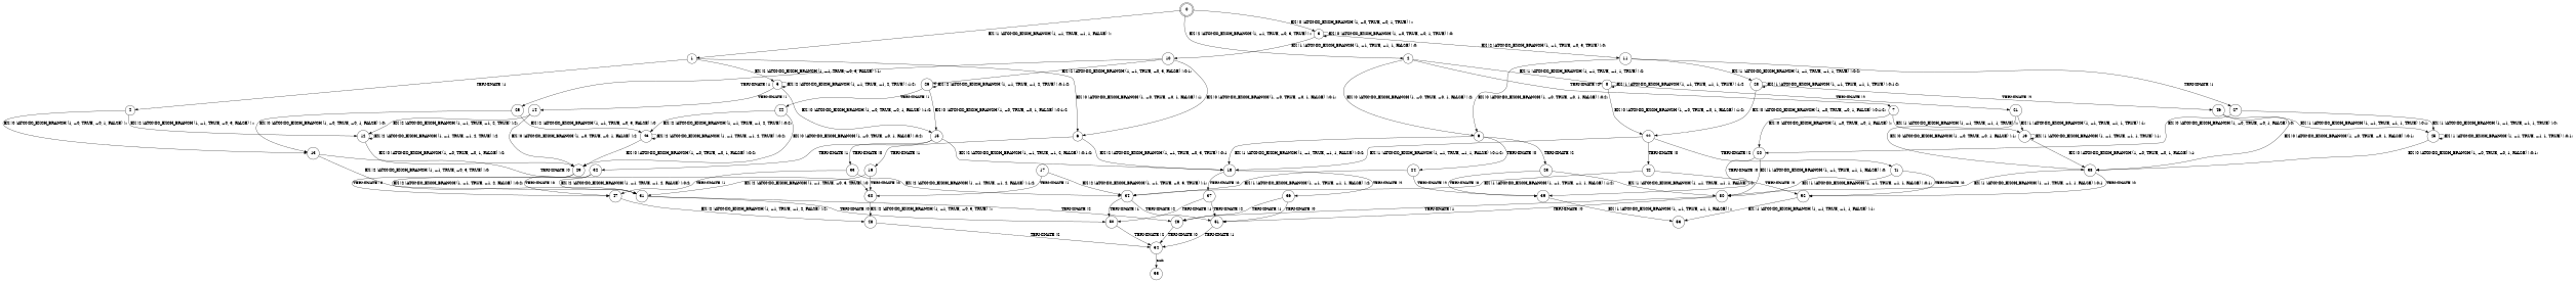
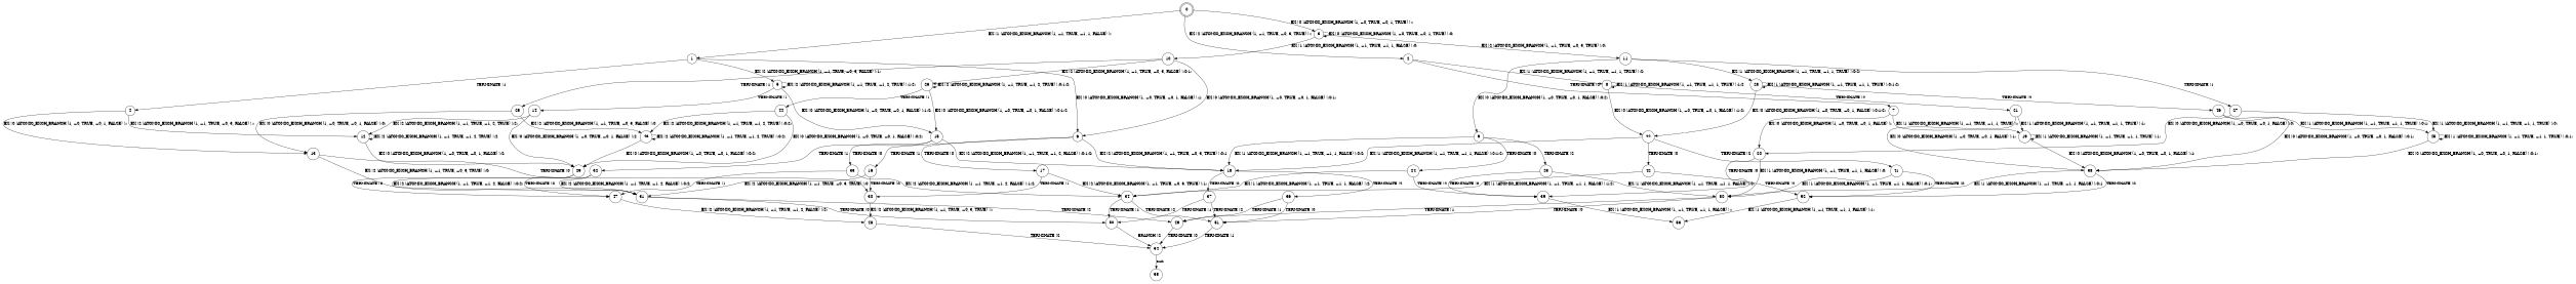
  digraph {
    node [shape=circle]
    0 [peripheries=2]
    1
    2
    3
    4
    5
    6
    7
    8
    9
    10
    11
    12
    13
    14
    15
    16
    17
    18
    19
    20
    21
    22
    23
    24
    25
    26
    27
    28
    29
    30
    31
    32
    33
    34
    36
    37
    38
    39
    n40 [label=80]
    41
    42
    43
    44
    45
    46
    47
    48
    49
    50
    51
    52
    53
    54
    55
    0 -> 1 [label="EX !1 !ATOMIC_EXCH_BRANCH (1, +1, TRUE, +1, 1, FALSE) !::"]
    0 -> 2 [label="EX !2 !ATOMIC_EXCH_BRANCH (1, +1, TRUE, +0, 3, TRUE) !::"]
    0 -> 3 [label="EX !0 !ATOMIC_EXCH_BRANCH (1, +0, TRUE, +0, 1, TRUE) !::"]
    1 -> 4 [label="TERMINATE !1"]
    1 -> 5 [label="EX !2 !ATOMIC_EXCH_BRANCH (1, +1, TRUE, +0, 3, FALSE) !:1:"]
    1 -> 6 [label="EX !0 !ATOMIC_EXCH_BRANCH (1, +0, TRUE, +0, 1, FALSE) !:1:"]
    2 -> 7 [label="TERMINATE !2"]
    2 -> 8 [label="EX !1 !ATOMIC_EXCH_BRANCH (1, +1, TRUE, +1, 1, TRUE) !:2:"]
-   2 -> 9 [label="EX !0 !ATOMIC_EXCH_BRANCH (1, +0, TRUE, +0, 1, FALSE) !:2:"]
    3 -> 3 [label="EX !0 !ATOMIC_EXCH_BRANCH (1, +0, TRUE, +0, 1, TRUE) !:0:"]
    3 -> 10 [label="EX !1 !ATOMIC_EXCH_BRANCH (1, +1, TRUE, +1, 1, FALSE) !:0:"]
    3 -> 11 [label="EX !2 !ATOMIC_EXCH_BRANCH (1, +1, TRUE, +0, 3, TRUE) !:0:"]
    4 -> 12 [label="EX !2 !ATOMIC_EXCH_BRANCH (1, +1, TRUE, +0, 3, FALSE) !::"]
    4 -> 13 [label="EX !0 !ATOMIC_EXCH_BRANCH (1, +0, TRUE, +0, 1, FALSE) !::"]
    5 -> 5 [label="EX !2 !ATOMIC_EXCH_BRANCH (1, +1, TRUE, +1, 2, TRUE) !:1:2:"]
    5 -> 14 [label="TERMINATE !1"]
    5 -> 15 [label="EX !0 !ATOMIC_EXCH_BRANCH (1, +0, TRUE, +0, 1, FALSE) !:1:2:"]
    6 -> 16 [label="TERMINATE !1"]
+   6 -> 17 [label="TERMINATE !0"]
    6 -> 18 [label="EX !2 !ATOMIC_EXCH_BRANCH (1, +1, TRUE, +0, 3, TRUE) !:0:1:"]
    7 -> 19 [label="EX !1 !ATOMIC_EXCH_BRANCH (1, +1, TRUE, +1, 1, TRUE) !::"]
    7 -> 20 [label="EX !0 !ATOMIC_EXCH_BRANCH (1, +0, TRUE, +0, 1, FALSE) !::"]
    8 -> 8 [label="EX !1 !ATOMIC_EXCH_BRANCH (1, +1, TRUE, +1, 1, TRUE) !:1:2:"]
    8 -> 21 [label="TERMINATE !2"]
    8 -> 22 [label="EX !0 !ATOMIC_EXCH_BRANCH (1, +0, TRUE, +0, 1, FALSE) !:1:2:"]
    9 -> 18 [label="EX !1 !ATOMIC_EXCH_BRANCH (1, +1, TRUE, +1, 1, FALSE) !:0:2:"]
    9 -> 23 [label="TERMINATE !2"]
    9 -> 24 [label="TERMINATE !0"]
    10 -> 6 [label="EX !0 !ATOMIC_EXCH_BRANCH (1, +0, TRUE, +0, 1, FALSE) !:0:1:"]
    10 -> 25 [label="TERMINATE !1"]
    10 -> 26 [label="EX !2 !ATOMIC_EXCH_BRANCH (1, +1, TRUE, +0, 3, FALSE) !:0:1:"]
    11 -> 9 [label="EX !0 !ATOMIC_EXCH_BRANCH (1, +0, TRUE, +0, 1, FALSE) !:0:2:"]
    11 -> 27 [label="TERMINATE !1"]
    11 -> 28 [label="EX !1 !ATOMIC_EXCH_BRANCH (1, +1, TRUE, +1, 1, TRUE) !:0:2:"]
    12 -> 12 [label="EX !2 !ATOMIC_EXCH_BRANCH (1, +1, TRUE, +1, 2, TRUE) !:2:"]
    12 -> 29 [label="EX !0 !ATOMIC_EXCH_BRANCH (1, +0, TRUE, +0, 1, FALSE) !:2:"]
    13 -> 30 [label="TERMINATE !0"]
    13 -> 31 [label="EX !2 !ATOMIC_EXCH_BRANCH (1, +1, TRUE, +0, 3, TRUE) !:0:"]
    14 -> 12 [label="EX !2 !ATOMIC_EXCH_BRANCH (1, +1, TRUE, +1, 2, TRUE) !:2:"]
    14 -> 29 [label="EX !0 !ATOMIC_EXCH_BRANCH (1, +0, TRUE, +0, 1, FALSE) !:2:"]
    15 -> 18 [label="EX !2 !ATOMIC_EXCH_BRANCH (1, +1, TRUE, +1, 2, FALSE) !:0:1:2:"]
    15 -> 32 [label="TERMINATE !1"]
    15 -> 33 [label="TERMINATE !0"]
    16 -> 30 [label="TERMINATE !0"]
    16 -> 31 [label="EX !2 !ATOMIC_EXCH_BRANCH (1, +1, TRUE, +0, 3, TRUE) !:0:"]
    17 -> 30 [label="TERMINATE !1"]
    17 -> 34 [label="EX !2 !ATOMIC_EXCH_BRANCH (1, +1, TRUE, +0, 3, TRUE) !:1:"]
    18 -> 36 [label="TERMINATE !2"]
    18 -> 37 [label="TERMINATE !0"]
    19 -> 19 [label="EX !1 !ATOMIC_EXCH_BRANCH (1, +1, TRUE, +1, 1, TRUE) !:1:"]
    19 -> 38 [label="EX !0 !ATOMIC_EXCH_BRANCH (1, +0, TRUE, +0, 1, FALSE) !:1:"]
    20 -> 39 [label="TERMINATE !0"]
    20 -> n40 [label="EX !1 !ATOMIC_EXCH_BRANCH (1, +1, TRUE, +1, 1, FALSE) !:0:"]
    21 -> 19 [label="EX !1 !ATOMIC_EXCH_BRANCH (1, +1, TRUE, +1, 1, TRUE) !:1:"]
    21 -> 38 [label="EX !0 !ATOMIC_EXCH_BRANCH (1, +0, TRUE, +0, 1, FALSE) !:1:"]
    22 -> 18 [label="EX !1 !ATOMIC_EXCH_BRANCH (1, +1, TRUE, +1, 1, FALSE) !:0:1:2:"]
    22 -> 41 [label="TERMINATE !2"]
    22 -> 42 [label="TERMINATE !0"]
    23 -> 39 [label="TERMINATE !0"]
    23 -> n40 [label="EX !1 !ATOMIC_EXCH_BRANCH (1, +1, TRUE, +1, 1, FALSE) !:0:"]
    24 -> 34 [label="EX !1 !ATOMIC_EXCH_BRANCH (1, +1, TRUE, +1, 1, FALSE) !:2:"]
    24 -> 39 [label="TERMINATE !2"]
    25 -> 13 [label="EX !0 !ATOMIC_EXCH_BRANCH (1, +0, TRUE, +0, 1, FALSE) !:0:"]
    25 -> 43 [label="EX !2 !ATOMIC_EXCH_BRANCH (1, +1, TRUE, +0, 3, FALSE) !:0:"]
    26 -> 15 [label="EX !0 !ATOMIC_EXCH_BRANCH (1, +0, TRUE, +0, 1, FALSE) !:0:1:2:"]
    26 -> 26 [label="EX !2 !ATOMIC_EXCH_BRANCH (1, +1, TRUE, +1, 2, TRUE) !:0:1:2:"]
    26 -> 44 [label="TERMINATE !1"]
    27 -> 20 [label="EX !0 !ATOMIC_EXCH_BRANCH (1, +0, TRUE, +0, 1, FALSE) !:0:"]
    27 -> 45 [label="EX !1 !ATOMIC_EXCH_BRANCH (1, +1, TRUE, +1, 1, TRUE) !:0:"]
    28 -> 22 [label="EX !0 !ATOMIC_EXCH_BRANCH (1, +0, TRUE, +0, 1, FALSE) !:0:1:2:"]
    28 -> 28 [label="EX !1 !ATOMIC_EXCH_BRANCH (1, +1, TRUE, +1, 1, TRUE) !:0:1:2:"]
    28 -> 46 [label="TERMINATE !2"]
    29 -> 31 [label="EX !2 !ATOMIC_EXCH_BRANCH (1, +1, TRUE, +1, 2, FALSE) !:0:2:"]
    29 -> 47 [label="TERMINATE !0"]
    30 -> 48 [label="EX !2 !ATOMIC_EXCH_BRANCH (1, +1, TRUE, +0, 3, TRUE) !::"]
    31 -> 49 [label="TERMINATE !2"]
    31 -> 50 [label="TERMINATE !0"]
    32 -> 31 [label="EX !2 !ATOMIC_EXCH_BRANCH (1, +1, TRUE, +1, 2, FALSE) !:0:2:"]
    32 -> 47 [label="TERMINATE !0"]
    33 -> 34 [label="EX !2 !ATOMIC_EXCH_BRANCH (1, +1, TRUE, +1, 2, FALSE) !:1:2:"]
    33 -> 47 [label="TERMINATE !1"]
    34 -> 50 [label="TERMINATE !1"]
    34 -> 51 [label="TERMINATE !2"]
    36 -> 49 [label="TERMINATE !1"]
    36 -> 51 [label="TERMINATE !0"]
    37 -> 50 [label="TERMINATE !1"]
    37 -> 51 [label="TERMINATE !2"]
    38 -> n40 [label="EX !1 !ATOMIC_EXCH_BRANCH (1, +1, TRUE, +1, 1, FALSE) !:0:1:"]
    38 -> 52 [label="TERMINATE !0"]
    39 -> 53 [label="EX !1 !ATOMIC_EXCH_BRANCH (1, +1, TRUE, +1, 1, FALSE) !::"]
    n40 -> 49 [label="TERMINATE !1"]
    n40 -> 51 [label="TERMINATE !0"]
    41 -> n40 [label="EX !1 !ATOMIC_EXCH_BRANCH (1, +1, TRUE, +1, 1, FALSE) !:0:1:"]
    41 -> 52 [label="TERMINATE !0"]
    42 -> 34 [label="EX !1 !ATOMIC_EXCH_BRANCH (1, +1, TRUE, +1, 1, FALSE) !:1:2:"]
    42 -> 52 [label="TERMINATE !2"]
    43 -> 29 [label="EX !0 !ATOMIC_EXCH_BRANCH (1, +0, TRUE, +0, 1, FALSE) !:0:2:"]
    43 -> 43 [label="EX !2 !ATOMIC_EXCH_BRANCH (1, +1, TRUE, +1, 2, TRUE) !:0:2:"]
    44 -> 29 [label="EX !0 !ATOMIC_EXCH_BRANCH (1, +0, TRUE, +0, 1, FALSE) !:0:2:"]
    44 -> 43 [label="EX !2 !ATOMIC_EXCH_BRANCH (1, +1, TRUE, +1, 2, TRUE) !:0:2:"]
    45 -> 38 [label="EX !0 !ATOMIC_EXCH_BRANCH (1, +0, TRUE, +0, 1, FALSE) !:0:1:"]
    45 -> 45 [label="EX !1 !ATOMIC_EXCH_BRANCH (1, +1, TRUE, +1, 1, TRUE) !:0:1:"]
    46 -> 38 [label="EX !0 !ATOMIC_EXCH_BRANCH (1, +0, TRUE, +0, 1, FALSE) !:0:1:"]
    46 -> 45 [label="EX !1 !ATOMIC_EXCH_BRANCH (1, +1, TRUE, +1, 1, TRUE) !:0:1:"]
    47 -> 48 [label="EX !2 !ATOMIC_EXCH_BRANCH (1, +1, TRUE, +1, 2, FALSE) !:2:"]
    48 -> 54 [label="TERMINATE !2"]
    49 -> 54 [label="TERMINATE !0"]
-   50 -> 54 [label="TERMINATE !2"]
+   50 -> 54 [label="BRANCH !2"]
    51 -> 54 [label="TERMINATE !1"]
    52 -> 53 [label="EX !1 !ATOMIC_EXCH_BRANCH (1, +1, TRUE, +1, 1, FALSE) !:1:"]
    54 -> 55 [label=exit]
  }
